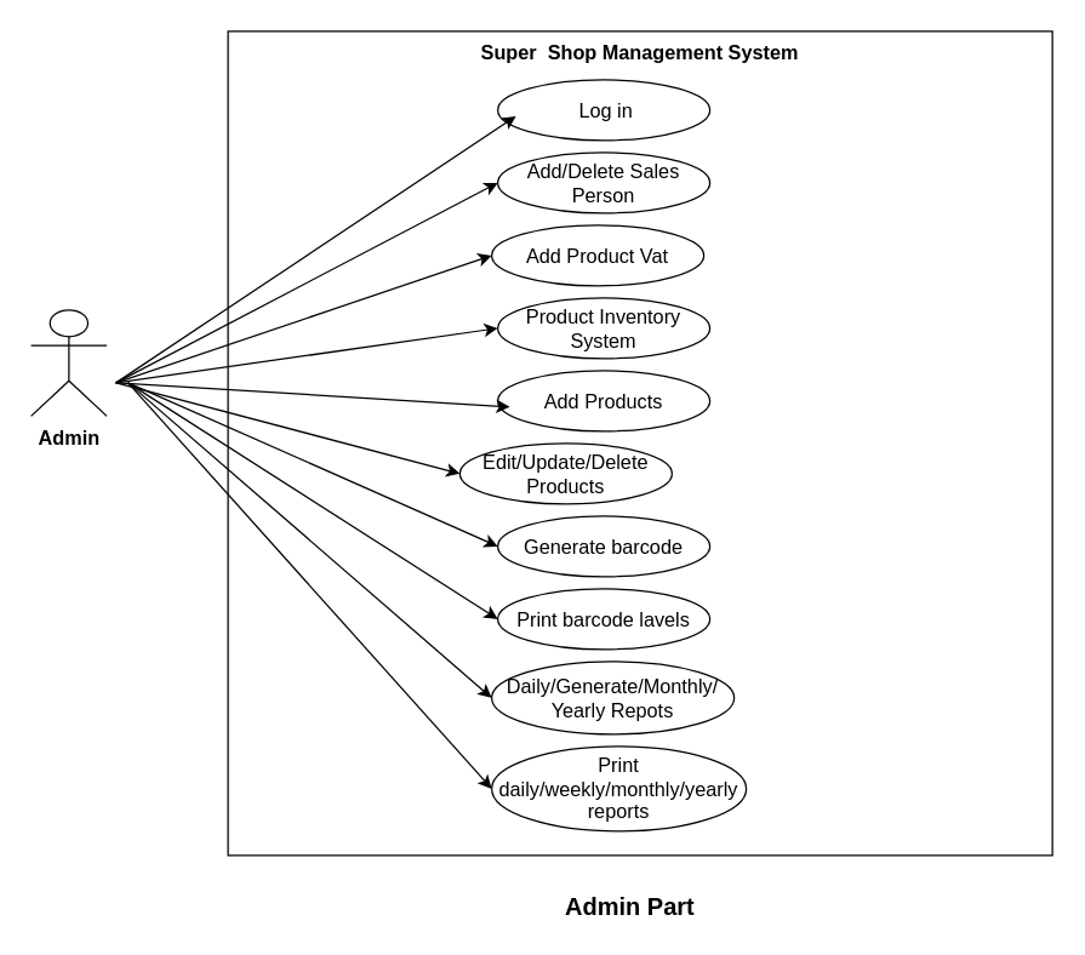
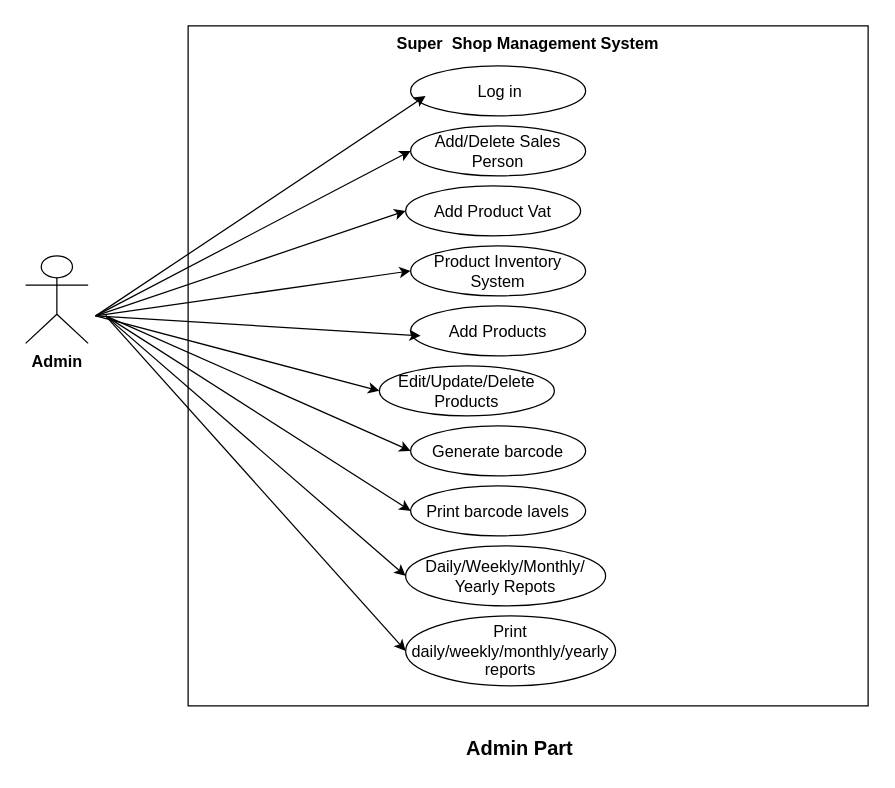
  <mxCell id="0" />
  <mxCell id="1" parent="0" />
  <mxCell id="2" value="&lt;b&gt;&lt;font style=&quot;font-size: 13px&quot;&gt;Super&amp;nbsp; Shop Management System&lt;/font&gt;&lt;/b&gt;" style="whiteSpace=wrap;html=1;aspect=fixed;verticalAlign=top;" vertex="1" parent="1"><mxGeometry x="150" y="20" width="544" height="544" as="geometry" /></mxCell>
  <mxCell id="3" style="edgeStyle=orthogonalEdgeStyle;rounded=0;orthogonalLoop=1;jettySize=auto;html=1;exitX=0.5;exitY=1;exitDx=0;exitDy=0;" edge="1" parent="1" source="2" target="2"><mxGeometry relative="1" as="geometry" /></mxCell>
  <mxCell id="4" value="Admin Part" style="text;html=1;align=center;verticalAlign=middle;resizable=0;points=[];autosize=1;strokeColor=none;fontStyle=1;fontSize=16;" vertex="1" parent="1"><mxGeometry x="365" y="588" width="100" height="20" as="geometry" /></mxCell>
  <mxCell id="5" value="&lt;font style=&quot;font-size: 13px&quot;&gt;&lt;b&gt;Admin&lt;/b&gt;&lt;/font&gt;" style="shape=umlActor;verticalLabelPosition=bottom;verticalAlign=top;html=1;direction=east;" vertex="1" parent="1"><mxGeometry x="20" y="204" width="50" height="70" as="geometry" /></mxCell>
  <mxCell id="6" value="&amp;nbsp;&lt;font style=&quot;font-size: 13px&quot;&gt;Log in&lt;/font&gt;" style="ellipse;whiteSpace=wrap;html=1;" vertex="1" parent="1"><mxGeometry x="328" y="52" width="140" height="40" as="geometry" /></mxCell>
  <mxCell id="7" value="&lt;font style=&quot;font-size: 13px&quot;&gt;Add/Delete Sales Person&lt;/font&gt;" style="ellipse;whiteSpace=wrap;html=1;" vertex="1" parent="1"><mxGeometry x="328" y="100" width="140" height="40" as="geometry" /></mxCell>
- <mxCell id="8" value="&lt;font style=&quot;font-size: 13px&quot;&gt;Daily/Generate/Monthly/&lt;br&gt;Yearly Repots&lt;br&gt;&lt;/font&gt;" style="ellipse;whiteSpace=wrap;html=1;" vertex="1" parent="1"><mxGeometry x="324" y="436" width="160" height="48" as="geometry" /></mxCell>
+ <mxCell id="8" value="&lt;font style=&quot;font-size: 13px&quot;&gt;Daily/Weekly/Monthly/&lt;br&gt;Yearly Repots&lt;br&gt;&lt;/font&gt;" style="ellipse;whiteSpace=wrap;html=1;" vertex="1" parent="1"><mxGeometry x="324" y="436" width="160" height="48" as="geometry" /></mxCell>
  <mxCell id="9" value="&lt;font style=&quot;font-size: 13px&quot;&gt;Add Product Vat&lt;/font&gt;" style="ellipse;whiteSpace=wrap;html=1;" vertex="1" parent="1"><mxGeometry x="324" y="148" width="140" height="40" as="geometry" /></mxCell>
  <mxCell id="10" value="&lt;span style=&quot;font-size: 13px&quot;&gt;Product Inventory System&lt;/span&gt;" style="ellipse;whiteSpace=wrap;html=1;" vertex="1" parent="1"><mxGeometry x="328" y="196" width="140" height="40" as="geometry" /></mxCell>
  <mxCell id="11" value="&lt;span style=&quot;font-size: 13px&quot;&gt;Add Products&lt;/span&gt;" style="ellipse;whiteSpace=wrap;html=1;" vertex="1" parent="1"><mxGeometry x="328" y="244" width="140" height="40" as="geometry" /></mxCell>
  <mxCell id="12" value="&lt;font style=&quot;font-size: 13px&quot;&gt;Edit/Update/Delete Products&lt;/font&gt;" style="ellipse;whiteSpace=wrap;html=1;" vertex="1" parent="1"><mxGeometry x="303" y="292" width="140" height="40" as="geometry" /></mxCell>
  <mxCell id="13" value="&lt;span style=&quot;font-size: 13px&quot;&gt;Generate barcode&lt;/span&gt;" style="ellipse;whiteSpace=wrap;html=1;" vertex="1" parent="1"><mxGeometry x="328" y="340" width="140" height="40" as="geometry" /></mxCell>
  <mxCell id="14" value="&lt;font style=&quot;font-size: 13px&quot;&gt;Print barcode lavels&lt;/font&gt;" style="ellipse;whiteSpace=wrap;html=1;" vertex="1" parent="1"><mxGeometry x="328" y="388" width="140" height="40" as="geometry" /></mxCell>
  <mxCell id="15" value="&lt;font style=&quot;font-size: 13px&quot;&gt;Print daily/weekly/monthly/yearly reports&lt;/font&gt;" style="ellipse;whiteSpace=wrap;html=1;" vertex="1" parent="1"><mxGeometry x="324" y="492" width="168" height="56" as="geometry" /></mxCell>
  <mxCell id="16" style="edgeStyle=orthogonalEdgeStyle;rounded=0;orthogonalLoop=1;jettySize=auto;html=1;exitX=0.5;exitY=1;exitDx=0;exitDy=0;" edge="1" parent="1" source="12" target="12"><mxGeometry relative="1" as="geometry" /></mxCell>
  <mxCell id="17" style="edgeStyle=orthogonalEdgeStyle;rounded=0;orthogonalLoop=1;jettySize=auto;html=1;exitX=0.5;exitY=1;exitDx=0;exitDy=0;" edge="1" parent="1" source="13" target="13"><mxGeometry relative="1" as="geometry" /></mxCell>
  <mxCell id="18" value="" style="endArrow=classic;html=1;" edge="1" parent="1"><mxGeometry width="50" height="50" relative="1" as="geometry"><mxPoint x="76" y="252" as="sourcePoint" /><mxPoint x="340" y="76" as="targetPoint" /><Array as="points" /></mxGeometry></mxCell>
  <mxCell id="19" value="" style="endArrow=classic;html=1;entryX=0;entryY=0.5;entryDx=0;entryDy=0;" edge="1" parent="1" target="7"><mxGeometry width="50" height="50" relative="1" as="geometry"><mxPoint x="76" y="252" as="sourcePoint" /><mxPoint x="348" y="84" as="targetPoint" /><Array as="points" /></mxGeometry></mxCell>
  <mxCell id="20" value="" style="endArrow=classic;html=1;entryX=0;entryY=0.5;entryDx=0;entryDy=0;" edge="1" parent="1" target="9"><mxGeometry width="50" height="50" relative="1" as="geometry"><mxPoint x="76" y="252" as="sourcePoint" /><mxPoint x="336" y="128" as="targetPoint" /><Array as="points" /></mxGeometry></mxCell>
  <mxCell id="21" value="" style="endArrow=classic;html=1;entryX=0;entryY=0.5;entryDx=0;entryDy=0;" edge="1" parent="1" target="10"><mxGeometry width="50" height="50" relative="1" as="geometry"><mxPoint x="76" y="252" as="sourcePoint" /><mxPoint x="342" y="176" as="targetPoint" /><Array as="points" /></mxGeometry></mxCell>
  <mxCell id="22" value="" style="endArrow=classic;html=1;" edge="1" parent="1"><mxGeometry width="50" height="50" relative="1" as="geometry"><mxPoint x="76" y="252" as="sourcePoint" /><mxPoint x="336" y="268" as="targetPoint" /><Array as="points" /></mxGeometry></mxCell>
  <mxCell id="23" value="" style="endArrow=classic;html=1;entryX=0;entryY=0.5;entryDx=0;entryDy=0;" edge="1" parent="1" target="12"><mxGeometry width="50" height="50" relative="1" as="geometry"><mxPoint x="76" y="252" as="sourcePoint" /><mxPoint x="344" y="276" as="targetPoint" /><Array as="points" /></mxGeometry></mxCell>
  <mxCell id="24" value="" style="endArrow=classic;html=1;entryX=0;entryY=0.5;entryDx=0;entryDy=0;" edge="1" parent="1" target="13"><mxGeometry width="50" height="50" relative="1" as="geometry"><mxPoint x="84" y="252" as="sourcePoint" /><mxPoint x="336" y="320" as="targetPoint" /><Array as="points" /></mxGeometry></mxCell>
  <mxCell id="25" value="" style="endArrow=classic;html=1;entryX=0;entryY=0.5;entryDx=0;entryDy=0;" edge="1" parent="1" target="14"><mxGeometry width="50" height="50" relative="1" as="geometry"><mxPoint x="84" y="252" as="sourcePoint" /><mxPoint x="336" y="368" as="targetPoint" /><Array as="points" /></mxGeometry></mxCell>
  <mxCell id="26" value="" style="endArrow=classic;html=1;" edge="1" parent="1"><mxGeometry width="50" height="50" relative="1" as="geometry"><mxPoint x="84" y="252" as="sourcePoint" /><mxPoint x="324" y="460" as="targetPoint" /><Array as="points" /></mxGeometry></mxCell>
  <mxCell id="27" value="" style="endArrow=classic;html=1;entryX=0;entryY=0.5;entryDx=0;entryDy=0;" edge="1" parent="1" target="15"><mxGeometry width="50" height="50" relative="1" as="geometry"><mxPoint x="84" y="252" as="sourcePoint" /><mxPoint x="332" y="468" as="targetPoint" /><Array as="points" /></mxGeometry></mxCell>
